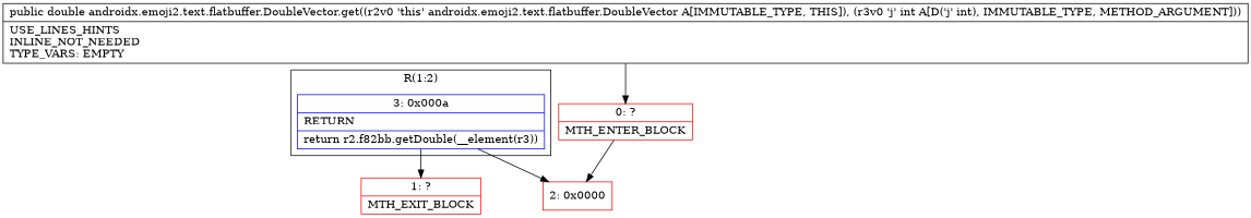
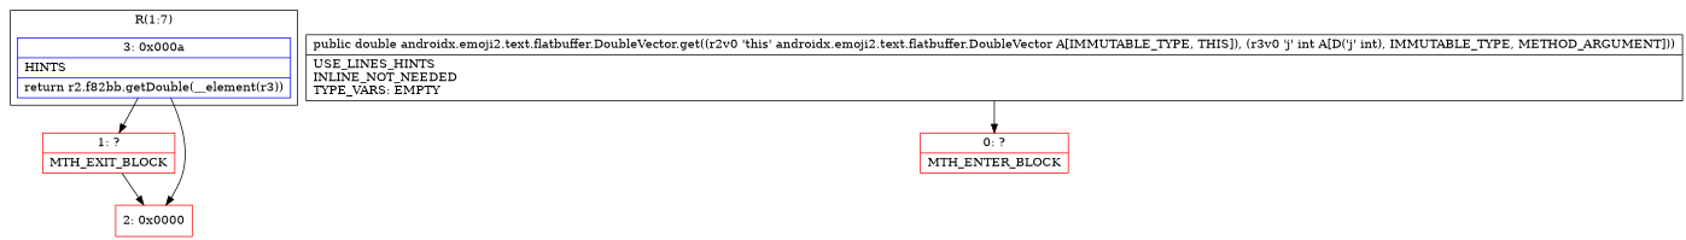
  digraph {
    node [color=red shape=record]
-   n1 [color=blue label="{3\:\ 0x000a|RETURN\l|return r2.f82bb.getDouble(__element(r3))\l}"]
+   n1 [color=blue label="{3\:\ 0x000a|HINTS\l|return r2.f82bb.getDouble(__element(r3))\l}"]
    n2 [label="{1\:\ ?|MTH_EXIT_BLOCK\l}"]
    n3 [label="{2\:\ 0x0000}"]
    n4 [label="{0\:\ ?|MTH_ENTER_BLOCK\l}"]
    n5 [label="{public double androidx.emoji2.text.flatbuffer.DoubleVector.get((r2v0 'this' androidx.emoji2.text.flatbuffer.DoubleVector A[IMMUTABLE_TYPE, THIS]), (r3v0 'j' int A[D('j' int), IMMUTABLE_TYPE, METHOD_ARGUMENT]))  | USE_LINES_HINTS\lINLINE_NOT_NEEDED\lTYPE_VARS: EMPTY\l}" color=""]
    subgraph cluster_1 {
-     label="R(1:2)"
+     label="R(1:7)"
      n1
    }
    n1 -> n2
    n1 -> n3
-   n4 -> n3
+   n2 -> n3
    n5 -> n4
  }
